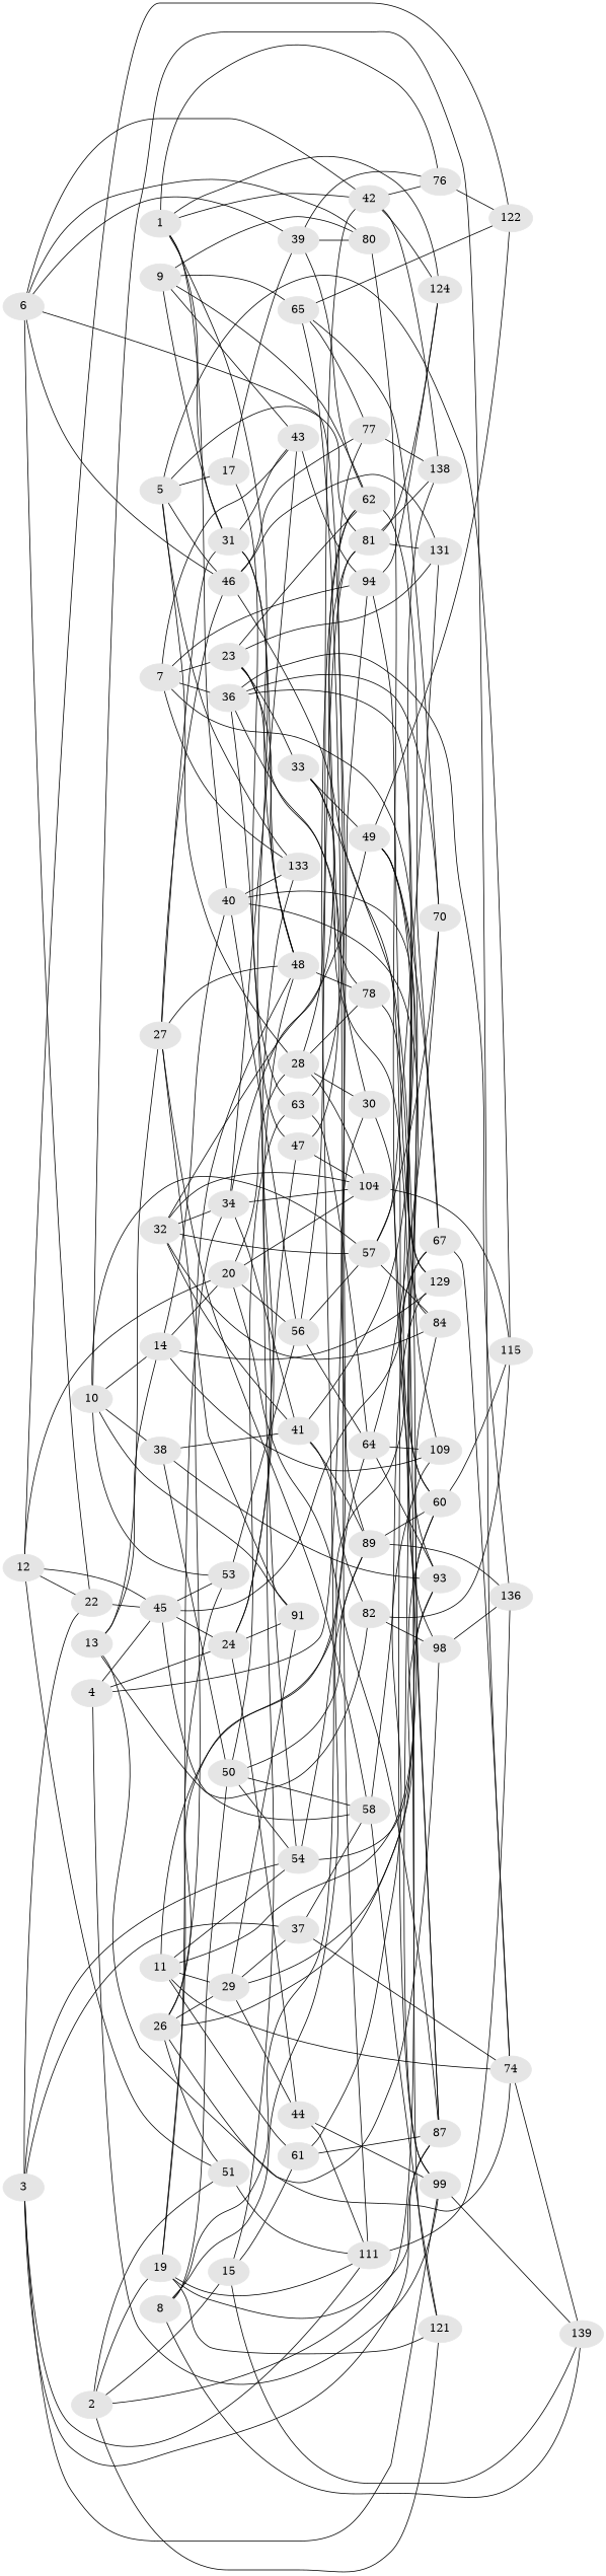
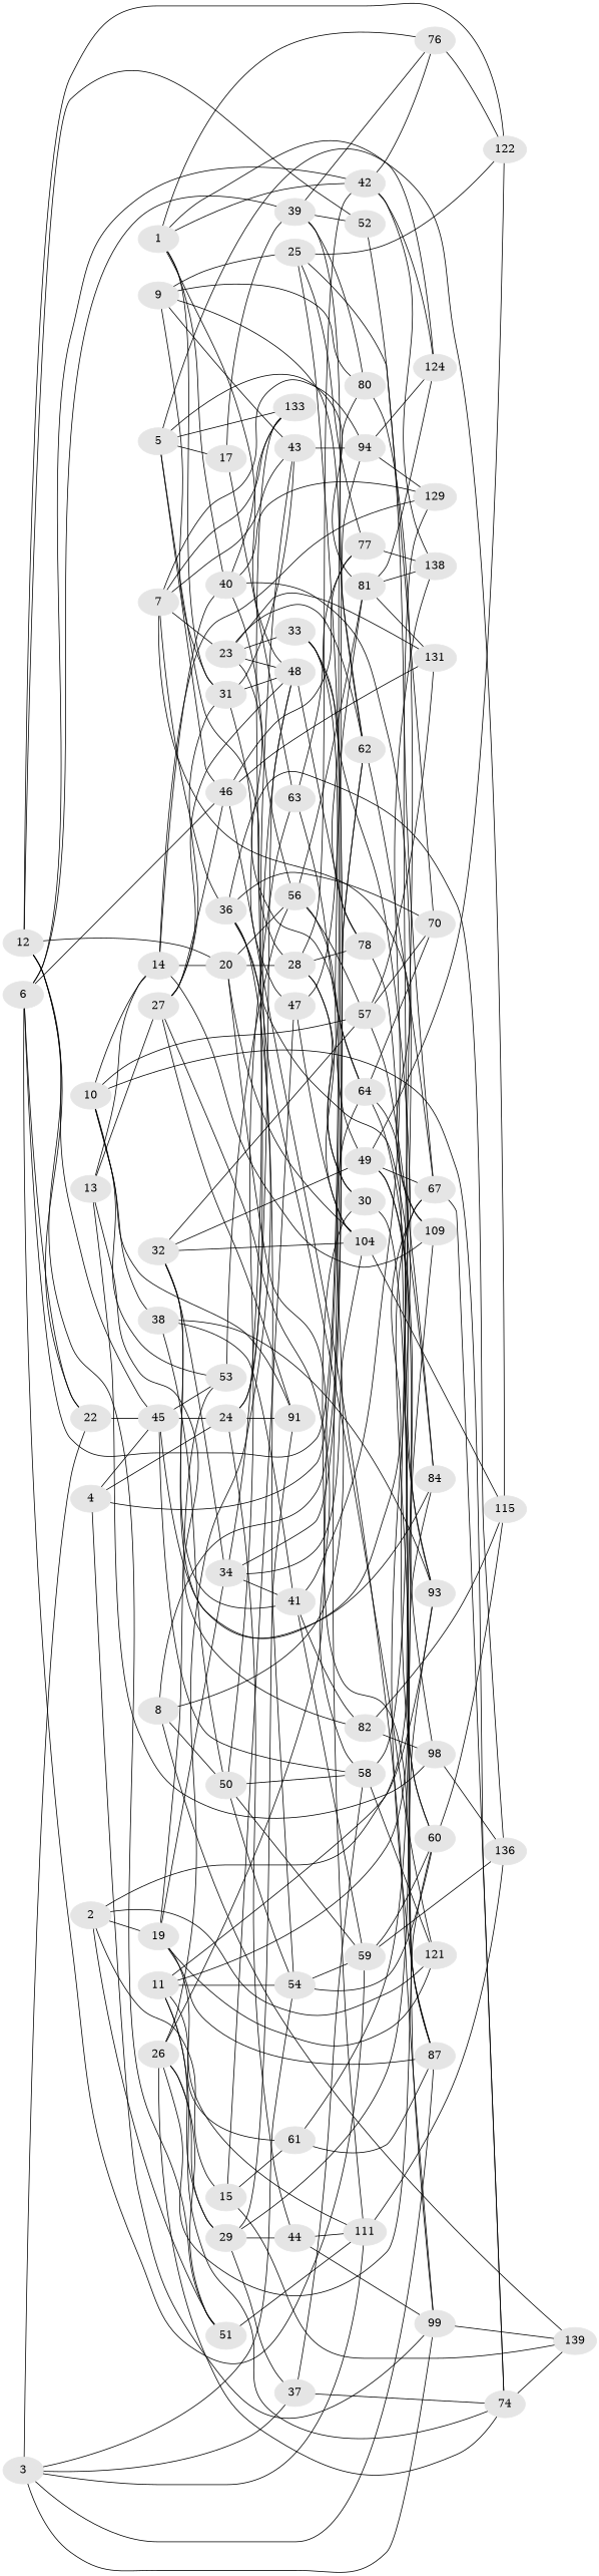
  graph {
    rankdir=LR
    node [color=gray90 style=filled]
    1 [super="+75"]
    31 [super="+113"]
    40 [super="+110"]
    42 [super="+73"]
    48 [super="+86"]
    76
    124
    43 [super="+65"]
    47
    133
    129
    56 [super="+105"]
    60 [super="+96"]
    138
    78
    122
    2 [super="+101"]
    15
    19 [super="+66"]
    51
    93 [super="+108"]
    121
    139
    61
    87 [super="+135"]
    111 [super="+134"]
    53
    34 [super="+89"]
    3 [super="+88"]
    22
    37
    54 [super="+102"]
    99 [super="+117"]
    45 [super="+55"]
    74 [super="+125"]
    58 [super="+130"]
-   59 [super="+116" label=89]
+   59 [super="+116"]
    136
    24 [super="+106"]
    91
    44
    4
    94 [super="+114"]
    67 [super="+112"]
    5 [super="+18"]
    17
    28 [super="+123"]
    46 [super="+68"]
    81 [super="+85"]
    115
    39 [super="+69"]
    63
    104 [super="+127"]
    30
    131
    77
    6 [super="+16"]
    80
    62 [super="+79"]
+   52
    7 [super="+119"]
    23 [super="+132"]
    36 [super="+128"]
    109
    33
    84
    70
    50 [super="+118"]
    8
    64 [super="+103"]
    9 [super="+107"]
-   25 [super="+137" label=65]
+   25 [super="+137"]
    10 [super="+120"]
    14 [super="+97"]
    38
    57 [super="+100"]
    20 [super="+71"]
    41 [super="+126"]
    11 [super="+83"]
    29 [super="+35"]
    12 [super="+21"]
    13
    27 [super="+72"]
    82
    98
    49 [super="+95"]
    26 [super="+90"]
    32 [super="+92"]
    1 -- 31
    1 -- 40
    1 -- 42
    1 -- 48
    1 -- 76
    1 -- 124
    31 -- 48
    31 -- 43
    31 -- 47
    40 -- 133
    40 -- 129
    40 -- 56
    40 -- 60
    42 -- 76
    42 -- 124
    42 -- 138
    48 -- 78
    76 -- 122
    43 -- 94
    47 -- 81
    47 -- 104
    56 -- 81
    56 -- 64
    56 -- 57
    60 -- 115
    78 -- 99
    2 -- 15
    2 -- 19
    2 -- 51
    2 -- 93 [weight=2]
    2 -- 121
    15 -- 47
    15 -- 139
    15 -- 61
    19 -- 121
    19 -- 87
    19 -- 111
    19 -- 53
    19 -- 34
    51 -- 111
    61 -- 87
    61 -- 109
    111 -- 136
    53 -- 56
    34 -- 43
    34 -- 104
    34 -- 62
    34 -- 41
    3 -- 87
    3 -- 111
    3 -- 22
    3 -- 37
    3 -- 54
    3 -- 99
    22 -- 45
    37 -- 74
    37 -- 58
    54 -- 60
    54 -- 59
    99 -- 139
    45 -- 53
    45 -- 58
    45 -- 24
    45 -- 67
    74 -- 139
    58 -- 129
    58 -- 121
    59 -- 60
    59 -- 136
    24 -- 48
    24 -- 133
    24 -- 91
    24 -- 44
    44 -- 111
    44 -- 99
    4 -- 99
    4 -- 45
    4 -- 24
    4 -- 94
    94 -- 124
    94 -- 129
    67 -- 74
    5 -- 133
    5 -- 17
    5 -- 28
    5 -- 46
    5 -- 81
    5 -- 115
    17 -- 39
    17 -- 63
    28 -- 42
    28 -- 78
    28 -- 104
    28 -- 30
    46 -- 99
    46 -- 131
    46 -- 77
    81 -- 124
    81 -- 138
    81 -- 131
    39 -- 76
    39 -- 80
    39 -- 62
+   39 -- 52
    63 -- 77
    63 -- 64
    104 -- 115
    30 -- 87
    77 -- 138
    6 -- 42
    6 -- 22
    6 -- 59
    6 -- 46
    6 -- 39
    6 -- 80
    80 -- 93
    62 -- 67
+   52 -- 67
    7 -- 43
    7 -- 133
    7 -- 94
    7 -- 23
    7 -- 36
    7 -- 109
    23 -- 48
    23 -- 30
    23 -- 131
    23 -- 62
    23 -- 33
    36 -- 121
    36 -- 54
    36 -- 136
    36 -- 84
    36 -- 70
    33 -- 78
    33 -- 87
    33 -- 49
    50 -- 54
    50 -- 58
    50 -- 59
    50 -- 63
    8 -- 139
    8 -- 62
    8 -- 50
    8 -- 64
    64 -- 93
    64 -- 109
    64 -- 70
    9 -- 31
    9 -- 43
    9 -- 80
    9 -- 62
    9 -- 25 [weight=2]
    25 -- 122
    25 -- 111
    25 -- 77
    25 -- 70
    10 -- 53
    10 -- 74
    10 -- 91
    10 -- 14
    10 -- 38
    10 -- 57
    14 -- 40
    14 -- 129
    14 -- 109
    14 -- 20
    38 -- 93
    38 -- 50
    38 -- 41
    57 -- 131
    57 -- 84
    57 -- 70
    20 -- 56
    20 -- 87
    20 -- 28
    20 -- 104
    41 -- 138
    41 -- 59
    41 -- 82
    11 -- 61
    11 -- 54
    11 -- 74
    11 -- 67
    11 -- 84
    11 -- 29
    29 -- 93
    29 -- 37
    29 -- 91
    29 -- 44
    12 -- 122
    12 -- 51
    12 -- 22
    12 -- 45
+   12 -- 52
    12 -- 20
    13 -- 14
    13 -- 27
    13 -- 82
    13 -- 98
    27 -- 31
    27 -- 48
    27 -- 58
    27 -- 91
    27 -- 46
    82 -- 115
    82 -- 98
    98 -- 136
    49 -- 60
    49 -- 122
    49 -- 67
    49 -- 98
    26 -- 48
    26 -- 60
    26 -- 51
    26 -- 74
    26 -- 30
    26 -- 29
    32 -- 34
    32 -- 104
    32 -- 84
    32 -- 57
    32 -- 41
    32 -- 49
  }
